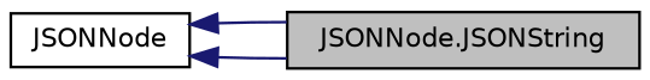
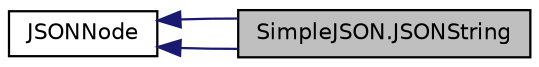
  digraph {
    rankdir=LR
    node [color=black fontname=Helvetica fontsize=10 shape=record style=filled]
    edge [color=midnightblue dir=back fontname=Helvetica fontsize=10 labelfontname=Helvetica labelfontsize=10 style=solid]
-   n1 [fillcolor=grey75 fontcolor=black height=0.2 label="JSONNode.JSONString" width=0.4]
+   n1 [fillcolor=grey75 fontcolor=black height=0.2 label="SimpleJSON.JSONString" width=0.4]
    n2 [fillcolor=white height=0.2 label=JSONNode width=0.4]
    n2 -> n1
    n2 -> n1
  }
